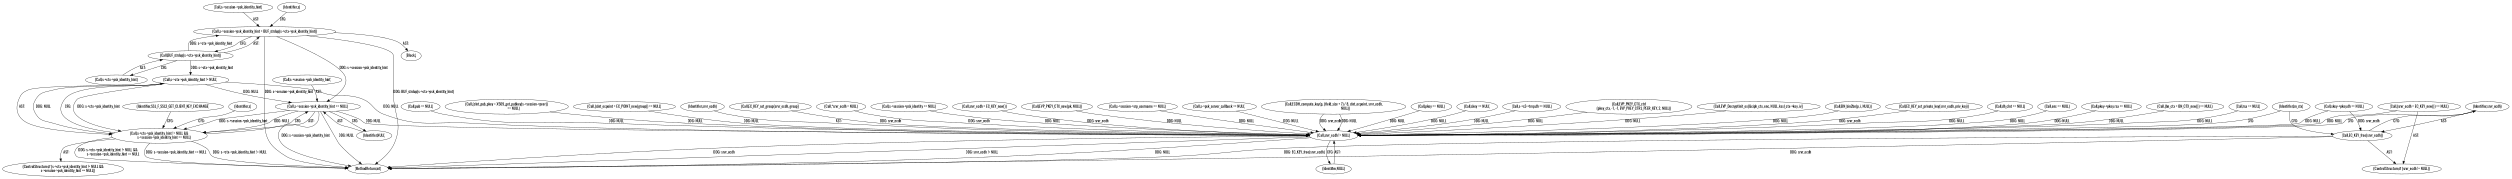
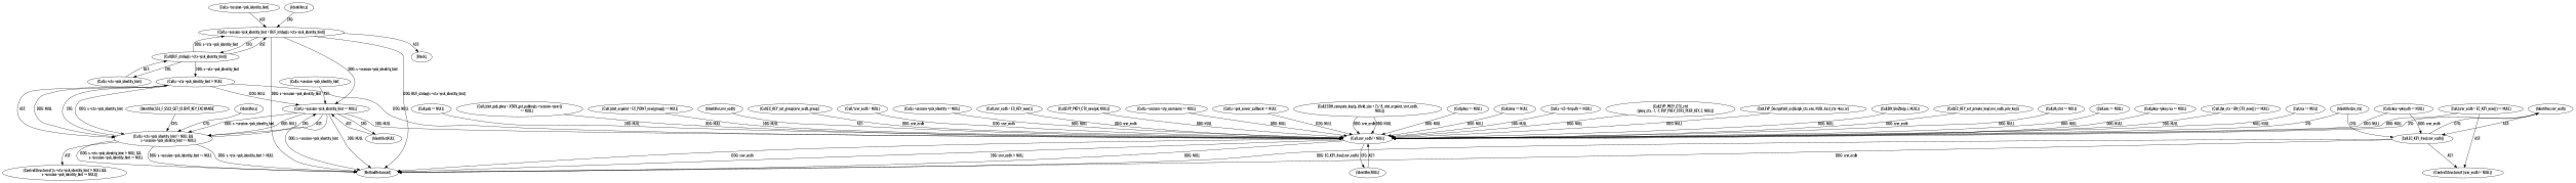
  digraph {
    fontname=Oswald
    node [fontname=Oswald]
    edge [fontname=Oswald]
    n1 [label="(Call,s->session->psk_identity_hint = BUF_strdup(s->ctx->psk_identity_hint))"]
    n2 [label="(Call,BUF_strdup(s->ctx->psk_identity_hint))"]
    n3 [label="(Call,s->session->psk_identity_hint == NULL)"]
    n4 [label="(Block,)"]
    n5 [label="(MethodReturn,int)"]
    n6 [label="(Call,s->ctx->psk_identity_hint)"]
    n7 [label="(Call,s->ctx->psk_identity_hint != NULL)"]
    n8 [label="(Call,s->ctx->psk_identity_hint != NULL &&\n            s->session->psk_identity_hint == NULL)"]
    n9 [label="(Call,srvr_ecdh != NULL)"]
    n10 [label="(Identifier,NULL)"]
    n11 [label="(ControlStructure,if (s->ctx->psk_identity_hint != NULL &&\n            s->session->psk_identity_hint == NULL))"]
    n12 [label="(Identifier,NULL)"]
    n13 [label="(Call,EC_KEY_free(srvr_ecdh))"]
    n14 [label="(ControlStructure,if (srvr_ecdh != NULL))"]
    n15 [label="(Identifier,srvr_ecdh)"]
    n16 [label="(Call,skey == NULL)"]
    n17 [label="(Call,rsa == NULL)"]
    n18 [label="(Call,(clnt_ecpoint = EC_POINT_new(group)) == NULL)"]
    n19 [label="(Identifier,srvr_ecdh)"]
    n20 [label="(Call,EC_KEY_set_group(srvr_ecdh, group))"]
    n21 [label="(Call,*srvr_ecdh = NULL)"]
    n22 [label="(Call,s->session->psk_identity == NULL)"]
    n23 [label="(Call,s->session->psk_identity_hint)"]
    n24 [label="(Call,srvr_ecdh = EC_KEY_new())"]
    n25 [label="(Call,EVP_PKEY_CTX_new(pk, NULL))"]
    n26 [label="(Call,s->session->srp_username == NULL)"]
    n27 [label="(Call,s->psk_server_callback == NULL)"]
    n28 [label="(Call,ECDH_compute_key(p, (field_size + 7) / 8, clnt_ecpoint, srvr_ecdh,\n                             NULL))"]
    n29 [label="(Call,pkey == NULL)"]
    n30 [label="(Identifier,bn_ctx)"]
    n31 [label="(Call,s->s3->tmp.dh == NULL)"]
    n32 [label="(Call,EVP_PKEY_CTX_ctrl\n            (pkey_ctx, -1, -1, EVP_PKEY_CTRL_PEER_KEY, 2, NULL))"]
    n33 [label="(Call,EVP_DecryptInit_ex(&ciph_ctx, enc, NULL, kssl_ctx->key, iv))"]
    n34 [label="(Call,BN_bin2bn(p, i, NULL))"]
    n35 [label="(Call,EC_KEY_set_private_key(srvr_ecdh, priv_key))"]
    n36 [label="(Call,dh_clnt == NULL)"]
    n37 [label="(Call,enc == NULL)"]
    n38 [label="(Identifier,SSL_F_SSL3_GET_CLIENT_KEY_EXCHANGE)"]
    n39 [label="(Call,pkey->pkey.rsa == NULL)"]
    n40 [label="(Identifier,s)"]
    n41 [label="(Call,(bn_ctx = BN_CTX_new()) == NULL)"]
    n42 [label="(Call,skey->pkey.dh == NULL)"]
    n43 [label="(Call,pub == NULL)"]
    n44 [label="(Call,(clnt_pub_pkey = X509_get_pubkey(s->session->peer))\n                 == NULL)"]
    n45 [label="(Call,(srvr_ecdh = EC_KEY_new()) == NULL)"]
    n46 [label="(Call,s->session->psk_identity_hint)"]
    n47 [label="(Identifier,s)"]
    n1 -> n2 [label="CFG: "]
    n1 -> n3 [label="DDG: s->session->psk_identity_hint"]
    n1 -> n4 [label="AST: "]
    n1 -> n5 [label="DDG: s->session->psk_identity_hint"]
    n1 -> n5 [label="DDG: BUF_strdup(s->ctx->psk_identity_hint)"]
    n2 -> n1 [label="AST: "]
    n2 -> n1 [label="DDG: s->ctx->psk_identity_hint"]
    n2 -> n6 [label="CFG: "]
    n2 -> n7 [label="DDG: s->ctx->psk_identity_hint"]
    n3 -> n5 [label="DDG: s->session->psk_identity_hint"]
    n3 -> n5 [label="DDG: NULL"]
    n3 -> n8 [label="AST: "]
    n3 -> n8 [label="DDG: s->session->psk_identity_hint"]
    n3 -> n8 [label="DDG: NULL"]
    n3 -> n9 [label="DDG: NULL"]
    n3 -> n10 [label="CFG: "]
    n6 -> n2 [label="AST: "]
    n7 -> n3 [label="DDG: NULL"]
    n7 -> n8 [label="AST: "]
    n7 -> n8 [label="DDG: s->ctx->psk_identity_hint"]
    n7 -> n8 [label="DDG: NULL"]
    n7 -> n9 [label="DDG: NULL"]
    n8 -> n3 [label="CFG: "]
    n8 -> n5 [label="DDG: s->ctx->psk_identity_hint != NULL &&\n            s->session->psk_identity_hint == NULL"]
    n8 -> n5 [label="DDG: s->session->psk_identity_hint == NULL"]
    n8 -> n5 [label="DDG: s->ctx->psk_identity_hint != NULL"]
    n8 -> n7 [label="CFG: "]
    n8 -> n11 [label="AST: "]
    n9 -> n5 [label="DDG: srvr_ecdh != NULL"]
    n9 -> n5 [label="DDG: NULL"]
    n9 -> n5 [label="DDG: srvr_ecdh"]
    n9 -> n12 [label="CFG: "]
    n10 -> n3 [label="AST: "]
    n12 -> n9 [label="AST: "]
    n13 -> n5 [label="DDG: srvr_ecdh"]
    n13 -> n5 [label="DDG: EC_KEY_free(srvr_ecdh)"]
    n13 -> n14 [label="AST: "]
    n13 -> n15 [label="CFG: "]
    n15 -> n9 [label="CFG: "]
    n15 -> n13 [label="AST: "]
    n16 -> n9 [label="DDG: NULL"]
-   n17 -> n9 [label="DDG: NULL"]
+   n17 -> n9 [label="NULL: NULL"]
    n18 -> n9 [label="DDG: NULL"]
    n19 -> n9 [label="AST: "]
    n20 -> n9 [label="DDG: srvr_ecdh"]
    n21 -> n9 [label="DDG: srvr_ecdh"]
    n22 -> n9 [label="DDG: NULL"]
    n23 -> n1 [label="AST: "]
    n24 -> n9 [label="DDG: srvr_ecdh"]
    n25 -> n9 [label="DDG: NULL"]
    n26 -> n9 [label="DDG: NULL"]
    n27 -> n9 [label="DDG: NULL"]
    n28 -> n9 [label="DDG: srvr_ecdh"]
    n28 -> n9 [label="DDG: NULL"]
    n29 -> n9 [label="DDG: NULL"]
    n30 -> n9 [label="CFG: "]
    n30 -> n13 [label="CFG: "]
    n31 -> n9 [label="DDG: NULL"]
    n32 -> n9 [label="DDG: NULL"]
    n33 -> n9 [label="DDG: NULL"]
    n34 -> n9 [label="DDG: NULL"]
    n35 -> n9 [label="DDG: srvr_ecdh"]
    n36 -> n9 [label="DDG: NULL"]
    n37 -> n9 [label="DDG: NULL"]
    n38 -> n8 [label="CFG: "]
    n39 -> n9 [label="DDG: NULL"]
    n40 -> n8 [label="CFG: "]
    n41 -> n9 [label="DDG: NULL"]
    n42 -> n9 [label="DDG: NULL"]
    n42 -> n13 [label="DDG: srvr_ecdh"]
    n43 -> n9 [label="DDG: NULL"]
    n44 -> n9 [label="DDG: NULL"]
    n45 -> n9 [label="DDG: NULL"]
    n45 -> n14 [label="AST: "]
    n46 -> n3 [label="AST: "]
    n47 -> n1 [label="CFG: "]
  }
